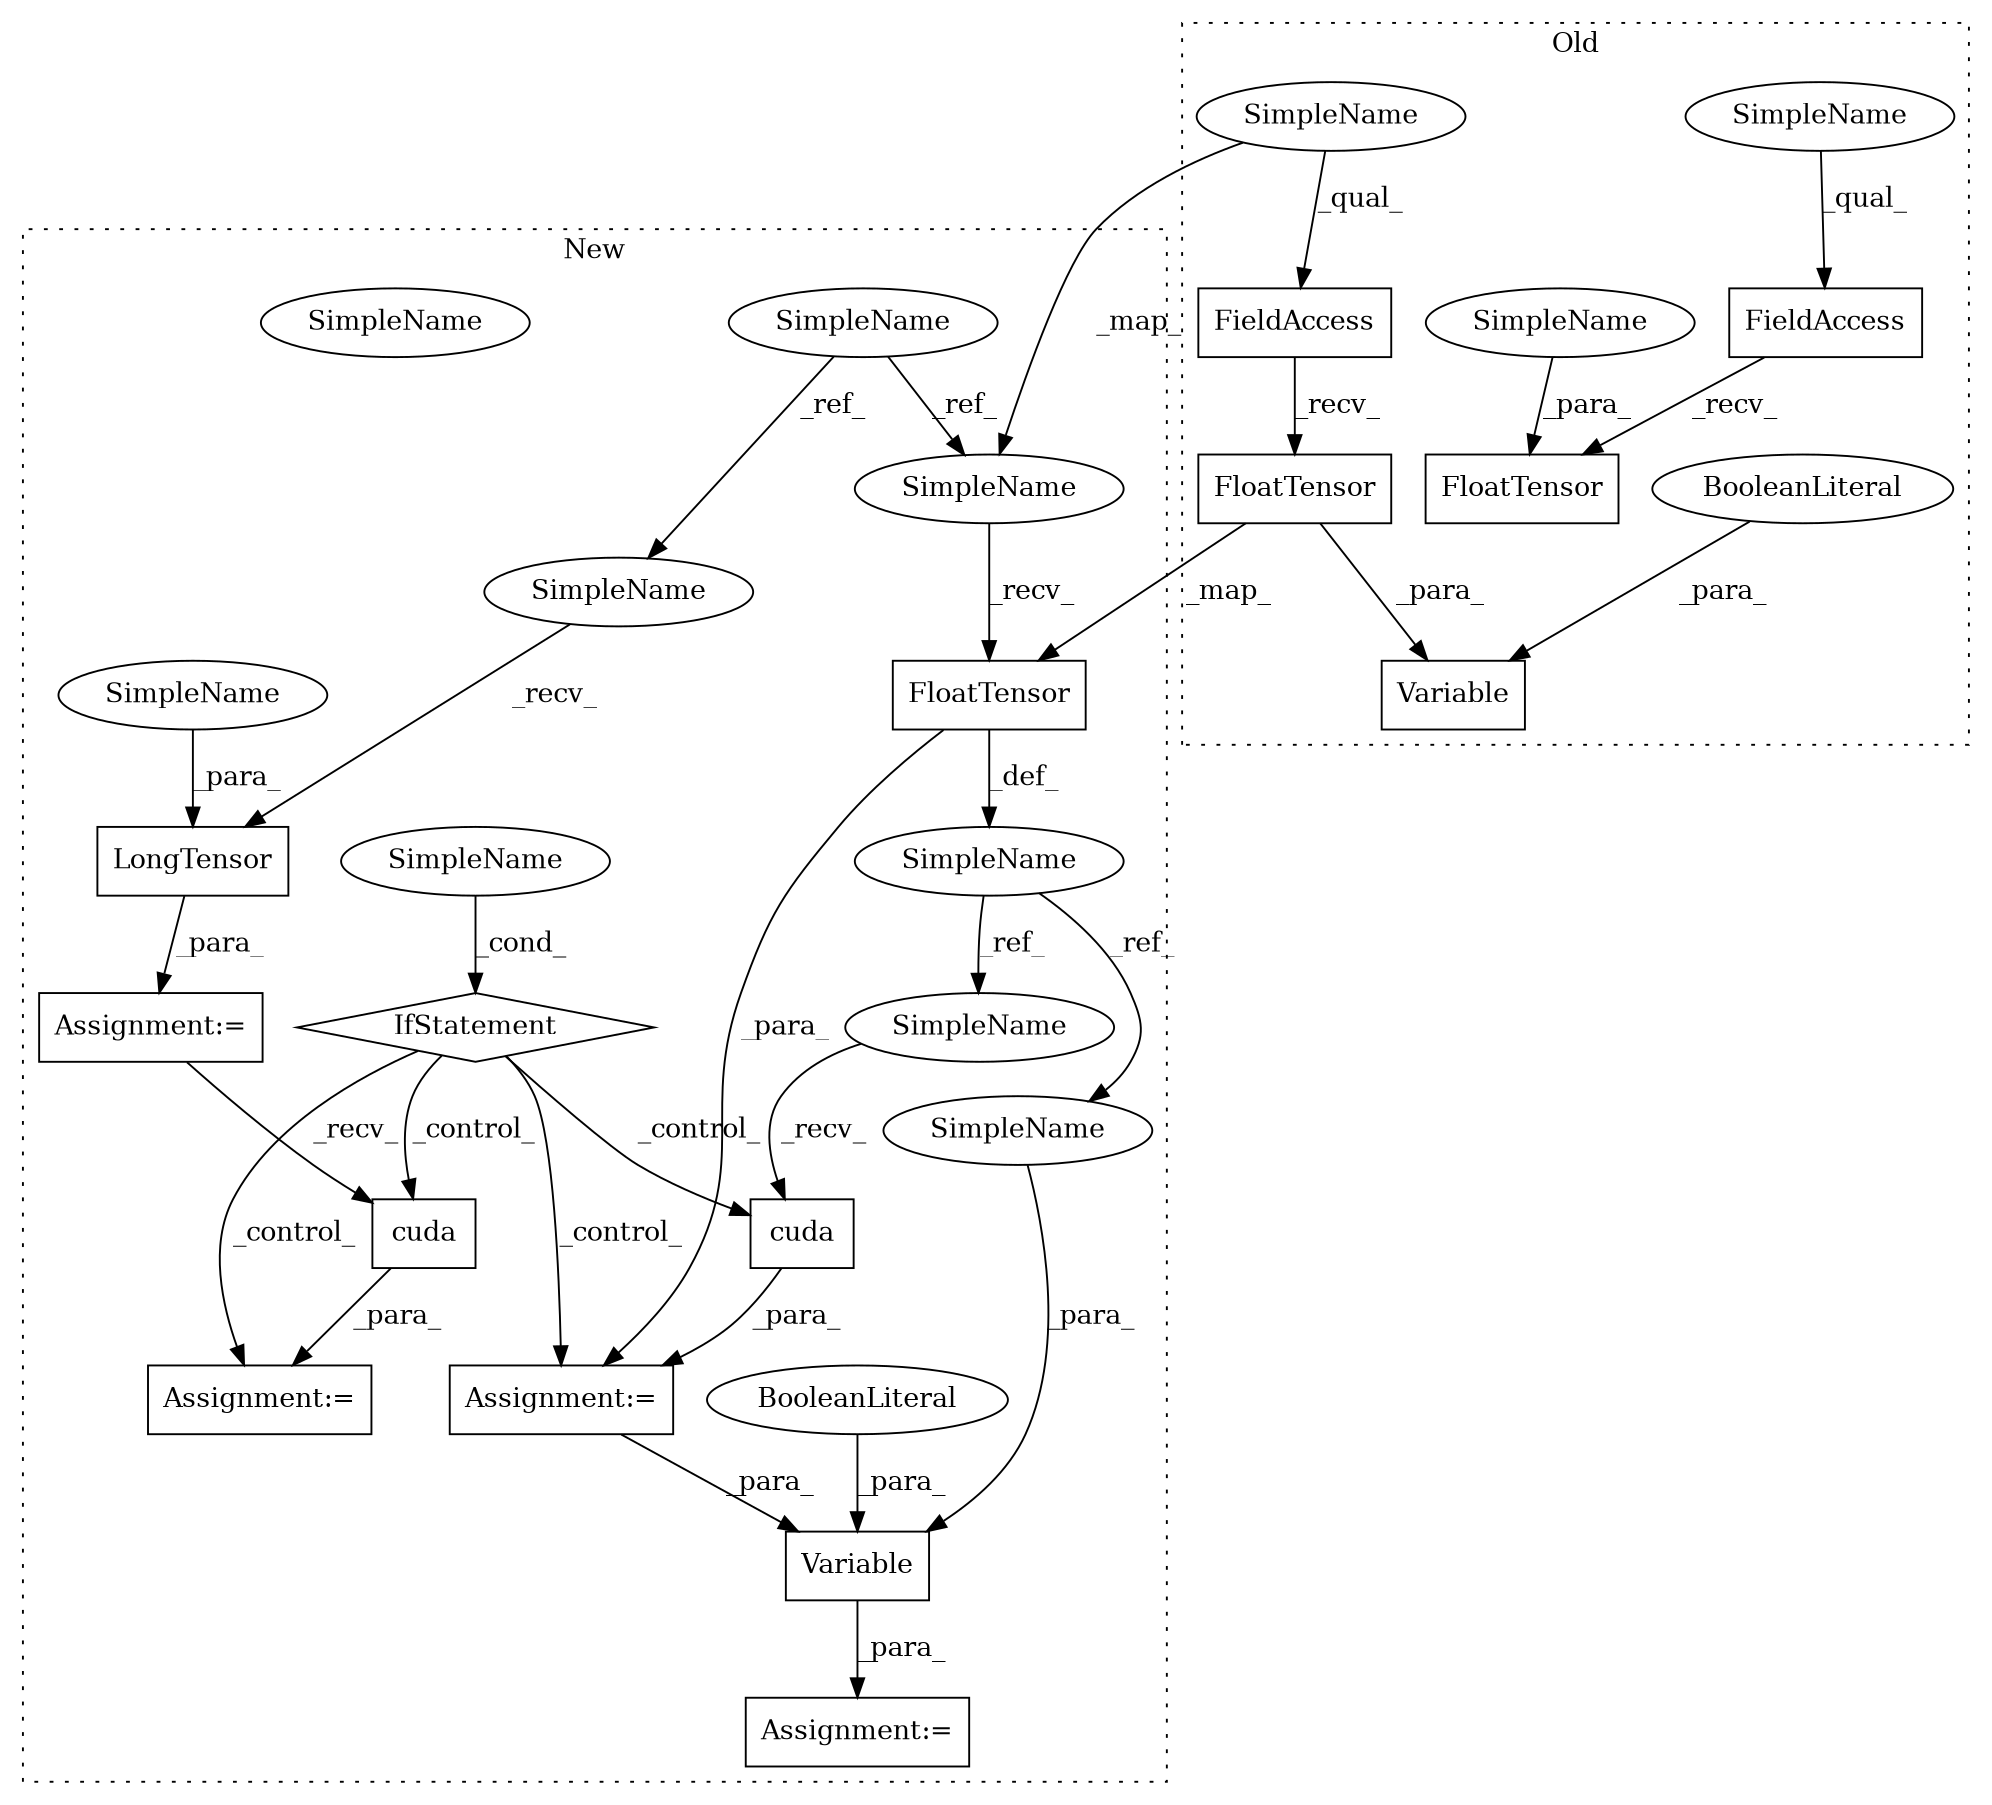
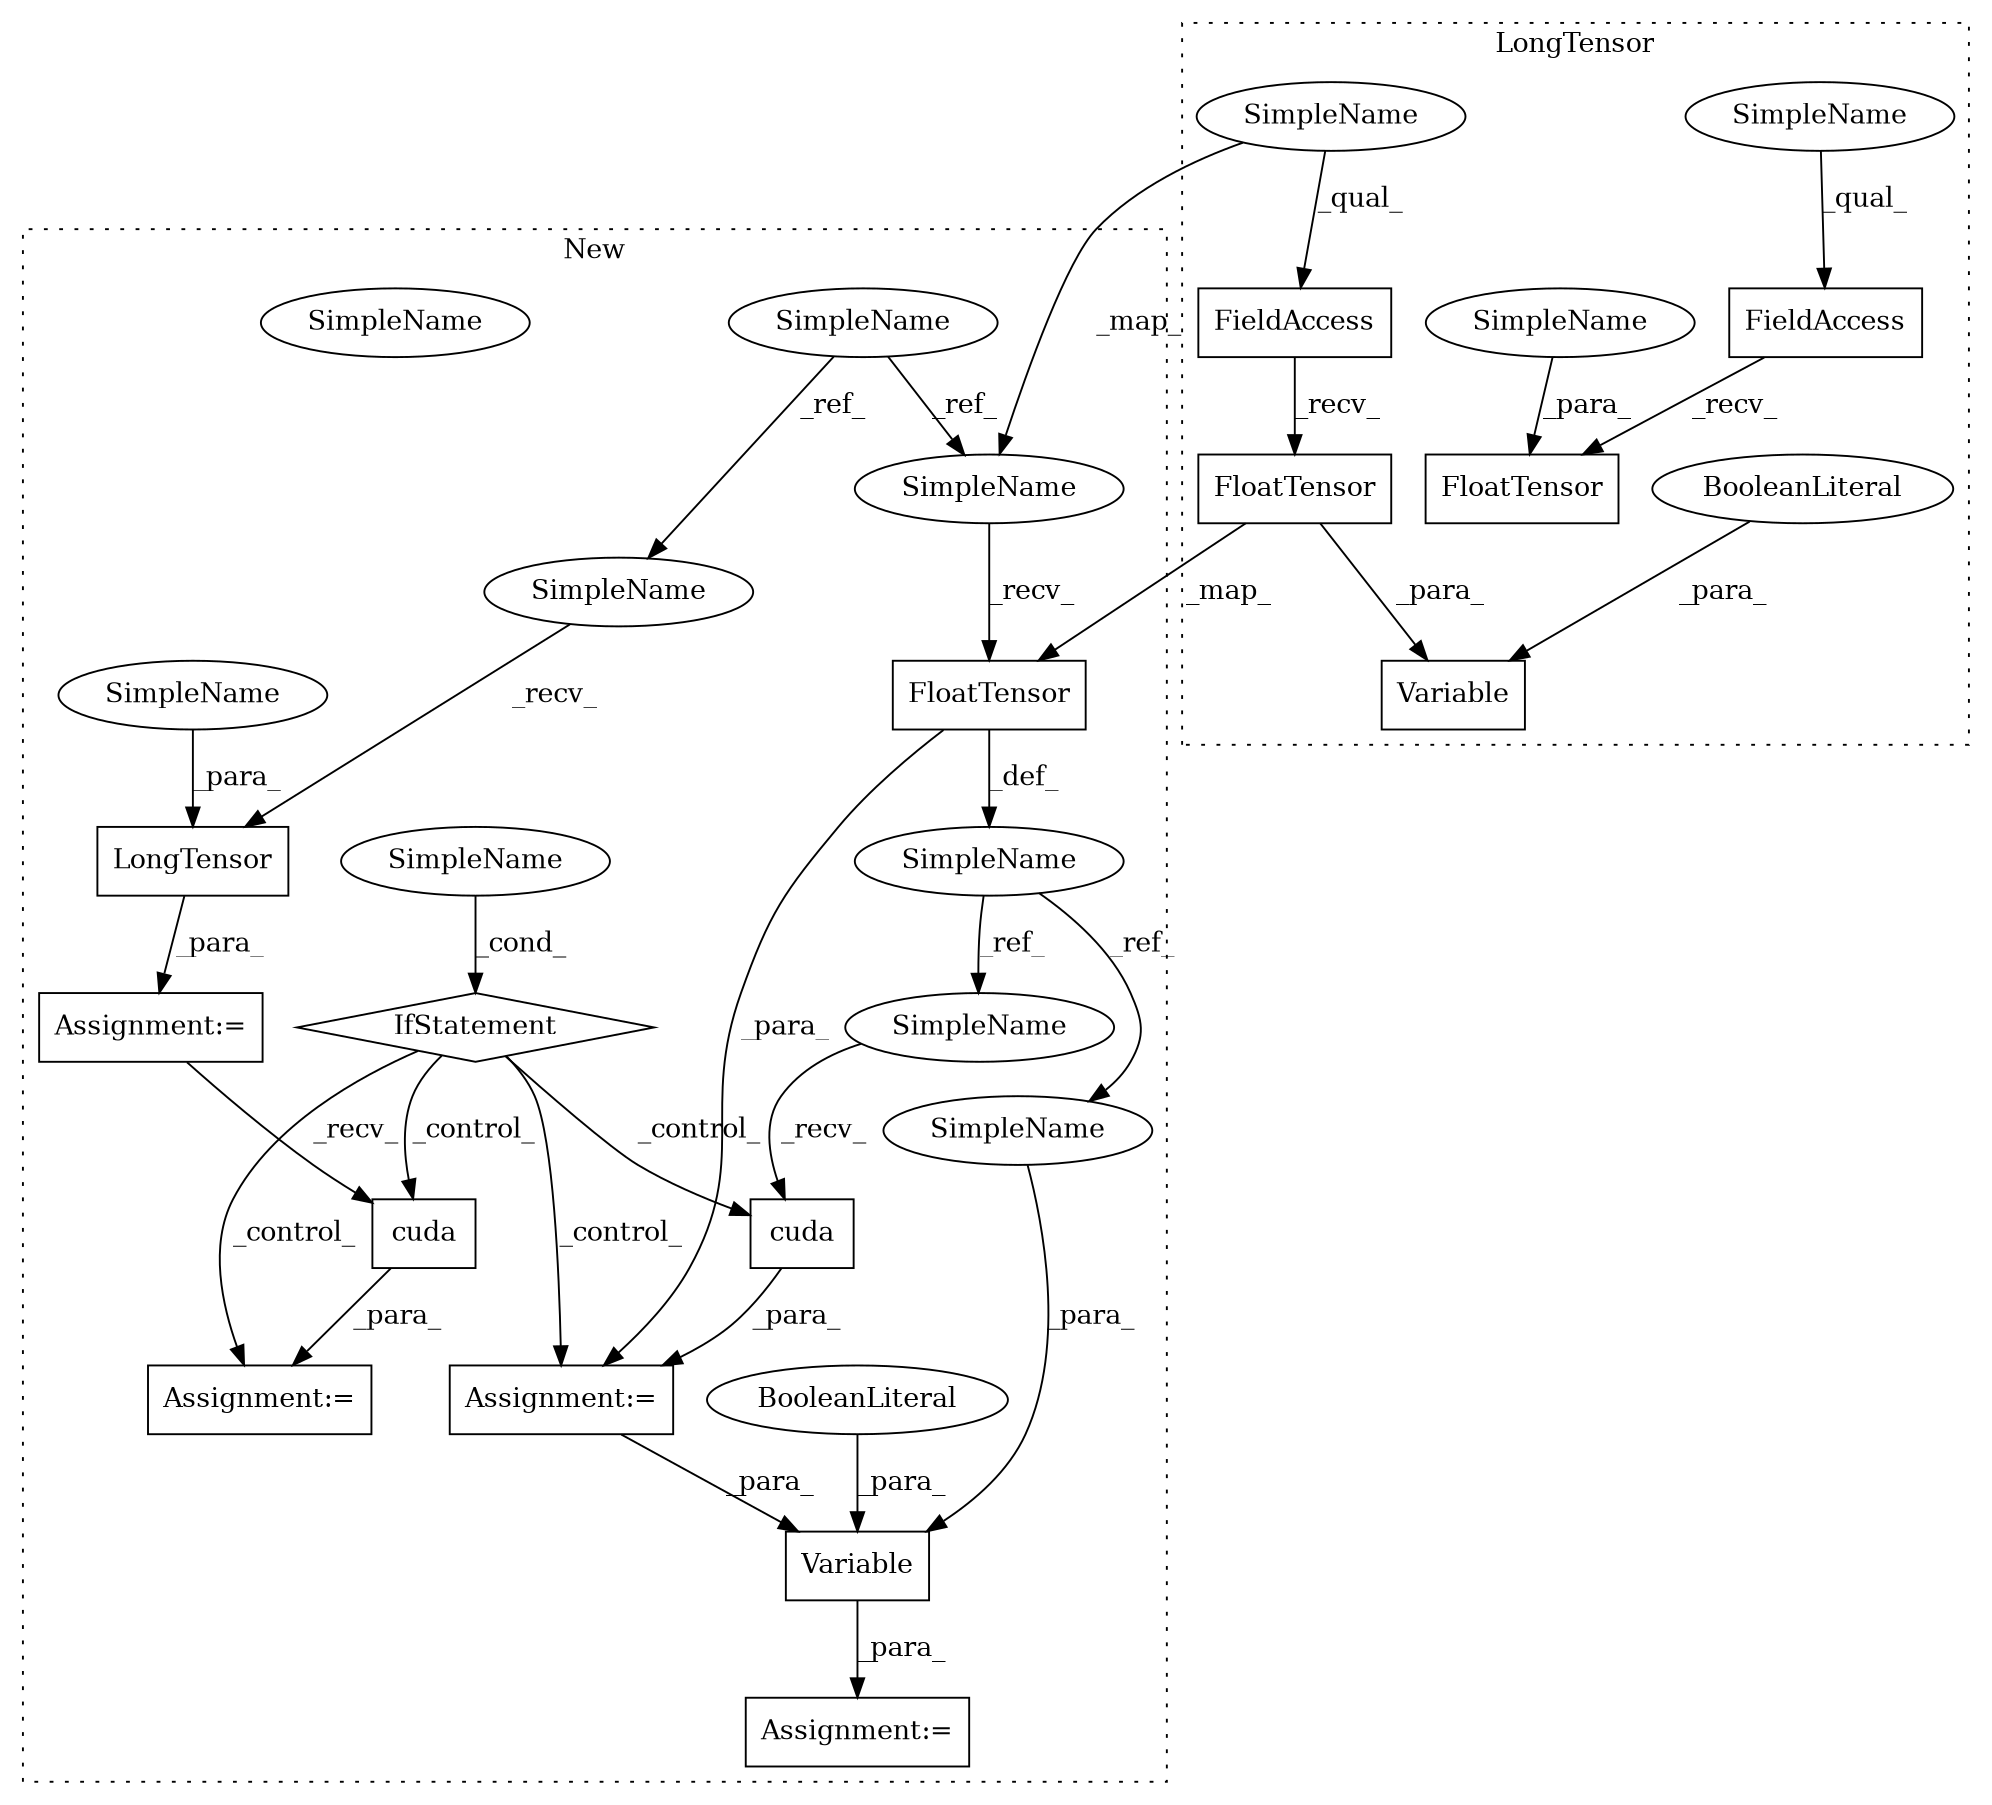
  digraph {
    fontname="DejaVu Serif"
    node [a=42 l=5 s=1763 shape=box fontname="DejaVu Serif"]
    edge [fontname="DejaVu Serif"]
    n1 [a=32 l="12,1" label=FloatTensor s="1774,1796"]
    n2 [a=22 l=10 label=FieldAccess]
    n3 [a=32 l="12,1" label=FloatTensor s="1696,1726"]
    n4 [a=32 l="9,1" label=Variable s="1676,1733"]
    n5 [a=22 l=10 label=FieldAccess s=1685]
    n6 [a=9 label=BooleanLiteral s=1728 shape=ellipse]
    n7 [l=10 label=SimpleName s=1786 shape=ellipse]
    n8 [label=SimpleName s=1685 shape=ellipse]
    n9 [label=SimpleName shape=ellipse]
    n10 [a=32 l="11,1" label=LongTensor s="2027,2048"]
    n11 [a=7 l=1 label="Assignment:=" s=2128]
    n12 [a=32 l=6 label=cuda s=2145]
    n13 [label=SimpleName s=1938 shape=ellipse]
    n14 [a=32 l="12,1" label=FloatTensor s="1968,1998"]
    n15 [a=32 l=6 label=cuda s=2099]
    n16 [a=32 l="9,1" label=Variable s="2174,2201"]
    n17 [a=9 label=BooleanLiteral s=2196 shape=ellipse]
    n18 [a=25 l="4,2" label=IfStatement s="2055,2063" shape=diamond]
    n19 [l=4 label=SimpleName s=2059 shape=ellipse]
    n20 [l=12 label=SimpleName s=1949 shape=ellipse]
    n21 [a=7 l=1 label="Assignment:=" s=2085]
    n22 [a=7 l=1 label="Assignment:=" s=2020]
    n23 [a=7 l=1 label="Assignment:=" s=2173]
    n24 [l=12 label=SimpleName s=2183 shape=ellipse]
    n25 [l=12 label=SimpleName s=2086 shape=ellipse]
    n26 [label=SimpleName s=2021 shape=ellipse]
    n27 [label=SimpleName s=1962 shape=ellipse]
    n28 [l=4 label=SimpleName s=2059 shape=ellipse]
    n29 [l=10 label=SimpleName s=2038 shape=ellipse]
    subgraph cluster_1 {
-     label=Old
+     label=LongTensor
      style=dotted
      n1
      n2
      n3
      n4
      n5
      n6
      n7
      n8
      n9
    }
    subgraph cluster_2 {
      label=New
      style=dotted
      n10
      n11
      n12
      n13
      n14
      n15
      n16
      n17
      n18
      n19
      n20
      n21
      n22
      n23
      n24
      n25
      n26
      n27
      n28
      n29
    }
    n2 -> n1 [label=_recv_]
    n3 -> n4 [label=_para_]
    n3 -> n14 [label=_map_]
    n5 -> n3 [label=_recv_]
    n6 -> n4 [label=_para_]
    n7 -> n1 [label=_para_]
    n8 -> n5 [label=_qual_]
    n8 -> n27 [label=_map_]
    n9 -> n2 [label=_qual_]
    n10 -> n22 [label=_para_]
    n12 -> n11 [label=_para_]
    n13 -> n26 [label=_ref_]
    n13 -> n27 [label=_ref_]
    n14 -> n20 [label=_def_]
    n14 -> n21 [label=_para_]
    n15 -> n21 [label=_para_]
    n16 -> n23 [label=_para_]
    n17 -> n16 [label=_para_]
    n18 -> n11 [label=_control_]
    n18 -> n12 [label=_control_]
    n18 -> n15 [label=_control_]
    n18 -> n21 [label=_control_]
    n20 -> n24 [label=_ref_]
    n20 -> n25 [label=_ref_]
    n21 -> n16 [label=_para_]
    n22 -> n12 [label=_recv_]
    n24 -> n16 [label=_para_]
    n25 -> n15 [label=_recv_]
    n26 -> n10 [label=_recv_]
    n27 -> n14 [label=_recv_]
    n28 -> n18 [label=_cond_]
    n29 -> n10 [label=_para_]
  }
